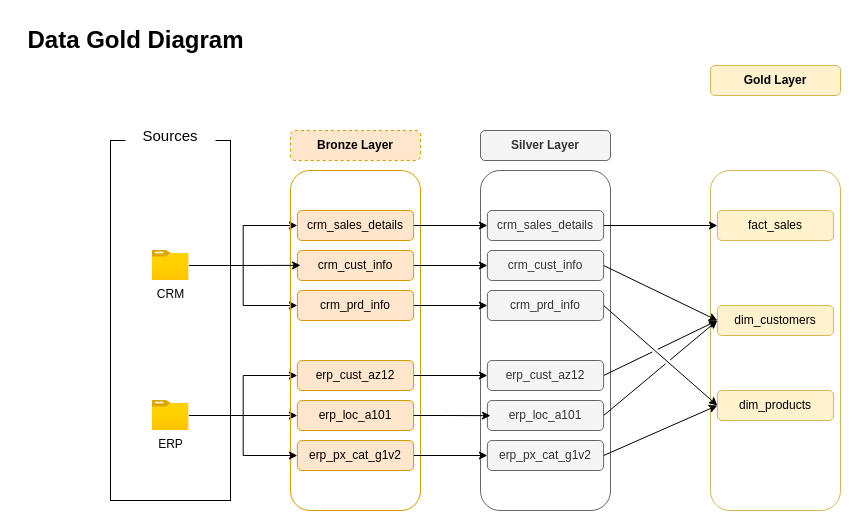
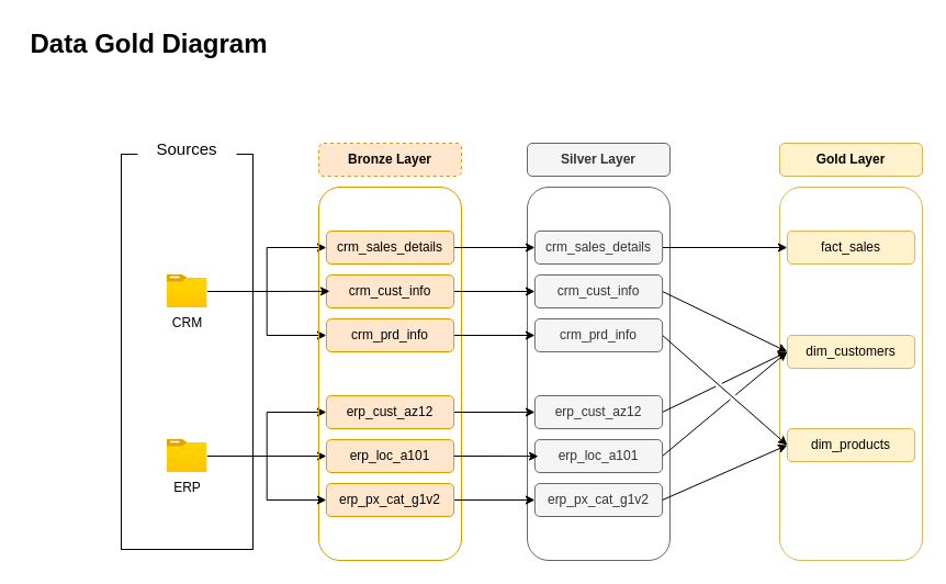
  <mxCell id="0" />
  <mxCell id="1" parent="0" />
  <mxCell id="2" value="&lt;font style=&quot;font-size: 24px;&quot;&gt;Data Gold Diagram&lt;/font&gt;" style="text;html=1;align=center;verticalAlign=middle;resizable=0;points=[];autosize=1;strokeColor=none;fillColor=none;fontStyle=1" parent="1" vertex="1"><mxGeometry x="20" y="20" width="230" height="40" as="geometry" /></mxCell>
  <mxCell id="3" value="" style="rounded=0;whiteSpace=wrap;html=1;fillColor=none;" parent="1" vertex="1"><mxGeometry x="110" y="140" width="120" height="360" as="geometry" /></mxCell>
  <mxCell id="4" value="&lt;font style=&quot;font-size: 15px;&quot;&gt;Sources&lt;/font&gt;" style="rounded=1;whiteSpace=wrap;html=1;fillColor=default;strokeColor=none;" parent="1" vertex="1"><mxGeometry x="125" y="120" width="90" height="30" as="geometry" /></mxCell>
  <mxCell id="5" style="edgeStyle=orthogonalEdgeStyle;rounded=0;orthogonalLoop=1;jettySize=auto;html=1;entryX=0;entryY=0.5;entryDx=0;entryDy=0;" parent="1" source="7" target="18" edge="1"><mxGeometry relative="1" as="geometry" /></mxCell>
  <mxCell id="6" style="edgeStyle=orthogonalEdgeStyle;rounded=0;orthogonalLoop=1;jettySize=auto;html=1;entryX=0;entryY=0.5;entryDx=0;entryDy=0;" parent="1" source="7" target="28" edge="1"><mxGeometry relative="1" as="geometry" /></mxCell>
  <mxCell id="7" value="CRM" style="image;aspect=fixed;html=1;points=[];align=center;fontSize=12;image=img/lib/azure2/general/Folder_Blank.svg;" parent="1" vertex="1"><mxGeometry x="151.52" y="250" width="36.96" height="30" as="geometry" /></mxCell>
  <mxCell id="8" style="edgeStyle=orthogonalEdgeStyle;rounded=0;orthogonalLoop=1;jettySize=auto;html=1;" parent="1" source="10" target="33" edge="1"><mxGeometry relative="1" as="geometry" /></mxCell>
  <mxCell id="9" style="edgeStyle=orthogonalEdgeStyle;rounded=0;orthogonalLoop=1;jettySize=auto;html=1;entryX=0;entryY=0.5;entryDx=0;entryDy=0;" parent="1" source="10" target="37" edge="1"><mxGeometry relative="1" as="geometry" /></mxCell>
  <mxCell id="10" value="ERP" style="image;aspect=fixed;html=1;points=[];align=center;fontSize=12;image=img/lib/azure2/general/Folder_Blank.svg;" parent="1" vertex="1"><mxGeometry x="151.52" y="400" width="36.96" height="30" as="geometry" /></mxCell>
  <mxCell id="11" value="" style="rounded=1;whiteSpace=wrap;html=1;fillColor=none;strokeColor=#d79b00;" parent="1" vertex="1"><mxGeometry x="290" y="170" width="130" height="340" as="geometry" /></mxCell>
  <mxCell id="12" value="" style="rounded=1;whiteSpace=wrap;html=1;fillColor=none;strokeColor=#666666;fontColor=#333333;" parent="1" vertex="1"><mxGeometry x="480" y="170" width="130" height="340" as="geometry" /></mxCell>
  <mxCell id="13" value="" style="rounded=1;whiteSpace=wrap;html=1;fillColor=none;strokeColor=#d6b656;" vertex="1" parent="1"><mxGeometry x="710" y="170" width="130" height="340" as="geometry" /></mxCell>
  <mxCell id="14" value="&lt;b&gt;Bronze Layer&lt;/b&gt;" style="rounded=1;whiteSpace=wrap;html=1;fillColor=#ffe6cc;strokeColor=#d79b00;dashed=1;" parent="1" vertex="1"><mxGeometry x="290" y="130" width="130" height="30" as="geometry" /></mxCell>
  <mxCell id="15" value="&lt;b&gt;Silver Layer&lt;/b&gt;" style="rounded=1;whiteSpace=wrap;html=1;fillColor=#f5f5f5;strokeColor=#666666;fontColor=#333333;" parent="1" vertex="1"><mxGeometry x="480" y="130" width="130" height="30" as="geometry" /></mxCell>
- <mxCell id="16" value="&lt;b&gt;Gold Layer&lt;/b&gt;" style="rounded=1;whiteSpace=wrap;html=1;fillColor=#fff2cc;strokeColor=#d6b656;" vertex="1" parent="1"><mxGeometry x="710" y="65" width="130" height="30" as="geometry" /></mxCell>
+ <mxCell id="16" value="&lt;b&gt;Gold Layer&lt;/b&gt;" style="rounded=1;whiteSpace=wrap;html=1;fillColor=#fff2cc;strokeColor=#d6b656;" vertex="1" parent="1"><mxGeometry x="710" y="130" width="130" height="30" as="geometry" /></mxCell>
  <mxCell id="17" style="edgeStyle=orthogonalEdgeStyle;rounded=0;orthogonalLoop=1;jettySize=auto;html=1;entryX=0;entryY=0.5;entryDx=0;entryDy=0;" parent="1" source="18" target="20" edge="1"><mxGeometry relative="1" as="geometry" /></mxCell>
  <mxCell id="18" value="crm_sales_details" style="rounded=1;whiteSpace=wrap;html=1;fillColor=#ffe6cc;strokeColor=#d79b00;" parent="1" vertex="1"><mxGeometry x="296.88" y="210" width="116.25" height="30" as="geometry" /></mxCell>
  <mxCell id="19" style="edgeStyle=orthogonalEdgeStyle;rounded=0;orthogonalLoop=1;jettySize=auto;html=1;entryX=0;entryY=0.5;entryDx=0;entryDy=0;" edge="1" parent="1" source="20" target="21"><mxGeometry relative="1" as="geometry" /></mxCell>
  <mxCell id="20" value="crm_sales_details" style="rounded=1;whiteSpace=wrap;html=1;fillColor=#f5f5f5;strokeColor=#666666;fontColor=#333333;" parent="1" vertex="1"><mxGeometry x="486.88" y="210" width="116.25" height="30" as="geometry" /></mxCell>
  <mxCell id="21" value="fact_sales" style="rounded=1;whiteSpace=wrap;html=1;fillColor=#fff2cc;strokeColor=#d6b656;" vertex="1" parent="1"><mxGeometry x="716.88" y="210" width="116.25" height="30" as="geometry" /></mxCell>
  <mxCell id="22" style="edgeStyle=orthogonalEdgeStyle;rounded=0;orthogonalLoop=1;jettySize=auto;html=1;entryX=0;entryY=0.5;entryDx=0;entryDy=0;" parent="1" source="23" target="25" edge="1"><mxGeometry relative="1" as="geometry" /></mxCell>
  <mxCell id="23" value="crm_cust_info" style="rounded=1;whiteSpace=wrap;html=1;fillColor=#ffe6cc;strokeColor=#d79b00;" parent="1" vertex="1"><mxGeometry x="296.88" y="250" width="116.25" height="30" as="geometry" /></mxCell>
  <mxCell id="24" style="rounded=0;orthogonalLoop=1;jettySize=auto;html=1;entryX=0;entryY=0.5;entryDx=0;entryDy=0;exitX=1;exitY=0.5;exitDx=0;exitDy=0;jumpStyle=gap;" edge="1" parent="1" source="25" target="26"><mxGeometry relative="1" as="geometry" /></mxCell>
  <mxCell id="25" value="crm_cust_info" style="rounded=1;whiteSpace=wrap;html=1;fillColor=#f5f5f5;strokeColor=#666666;fontColor=#333333;" parent="1" vertex="1"><mxGeometry x="486.88" y="250" width="116.25" height="30" as="geometry" /></mxCell>
  <mxCell id="26" value="dim_customers" style="rounded=1;whiteSpace=wrap;html=1;fillColor=#fff2cc;strokeColor=#d6b656;" vertex="1" parent="1"><mxGeometry x="716.88" y="305" width="116.25" height="30" as="geometry" /></mxCell>
  <mxCell id="27" style="edgeStyle=orthogonalEdgeStyle;rounded=0;orthogonalLoop=1;jettySize=auto;html=1;entryX=0;entryY=0.5;entryDx=0;entryDy=0;" parent="1" source="28" target="30" edge="1"><mxGeometry relative="1" as="geometry" /></mxCell>
  <mxCell id="28" value="crm_prd_info" style="rounded=1;whiteSpace=wrap;html=1;fillColor=#ffe6cc;strokeColor=#d79b00;" parent="1" vertex="1"><mxGeometry x="296.88" y="290" width="116.25" height="30" as="geometry" /></mxCell>
  <mxCell id="29" style="rounded=0;orthogonalLoop=1;jettySize=auto;html=1;entryX=0;entryY=0.5;entryDx=0;entryDy=0;exitX=1;exitY=0.5;exitDx=0;exitDy=0;jumpStyle=gap;" edge="1" parent="1" source="30" target="31"><mxGeometry relative="1" as="geometry" /></mxCell>
  <mxCell id="30" value="crm_prd_info" style="rounded=1;whiteSpace=wrap;html=1;fillColor=#f5f5f5;strokeColor=#666666;fontColor=#333333;" parent="1" vertex="1"><mxGeometry x="486.88" y="290" width="116.25" height="30" as="geometry" /></mxCell>
  <mxCell id="31" value="dim_products" style="rounded=1;whiteSpace=wrap;html=1;fillColor=#fff2cc;strokeColor=#d6b656;" vertex="1" parent="1"><mxGeometry x="716.88" y="390" width="116.25" height="30" as="geometry" /></mxCell>
  <mxCell id="32" style="edgeStyle=orthogonalEdgeStyle;rounded=0;orthogonalLoop=1;jettySize=auto;html=1;entryX=0.077;entryY=0.279;entryDx=0;entryDy=0;entryPerimeter=0;" parent="1" source="7" target="11" edge="1"><mxGeometry relative="1" as="geometry" /></mxCell>
  <mxCell id="33" value="erp_loc_a101" style="rounded=1;whiteSpace=wrap;html=1;fillColor=#ffe6cc;strokeColor=#d79b00;" parent="1" vertex="1"><mxGeometry x="296.87" y="400" width="116.25" height="30" as="geometry" /></mxCell>
  <mxCell id="34" style="rounded=0;orthogonalLoop=1;jettySize=auto;html=1;exitX=1;exitY=0.5;exitDx=0;exitDy=0;entryX=0;entryY=0.5;entryDx=0;entryDy=0;jumpStyle=gap;" edge="1" parent="1" source="35" target="26"><mxGeometry relative="1" as="geometry"><mxPoint x="710" y="320" as="targetPoint" /></mxGeometry></mxCell>
  <mxCell id="35" value="erp_loc_a101" style="rounded=1;whiteSpace=wrap;html=1;fillColor=#f5f5f5;strokeColor=#666666;fontColor=#333333;" parent="1" vertex="1"><mxGeometry x="486.87" y="400" width="116.25" height="30" as="geometry" /></mxCell>
  <mxCell id="36" style="edgeStyle=orthogonalEdgeStyle;rounded=0;orthogonalLoop=1;jettySize=auto;html=1;entryX=0;entryY=0.5;entryDx=0;entryDy=0;" parent="1" source="37" target="39" edge="1"><mxGeometry relative="1" as="geometry" /></mxCell>
  <mxCell id="37" value="erp_cust_az12" style="rounded=1;whiteSpace=wrap;html=1;fillColor=#ffe6cc;strokeColor=#d79b00;" parent="1" vertex="1"><mxGeometry x="296.87" y="360" width="116.25" height="30" as="geometry" /></mxCell>
  <mxCell id="38" style="rounded=0;orthogonalLoop=1;jettySize=auto;html=1;exitX=1;exitY=0.5;exitDx=0;exitDy=0;entryX=0;entryY=0.5;entryDx=0;entryDy=0;jumpStyle=gap;" edge="1" parent="1" source="39" target="26"><mxGeometry relative="1" as="geometry"><mxPoint x="710" y="320" as="targetPoint" /></mxGeometry></mxCell>
  <mxCell id="39" value="erp_cust_az12" style="rounded=1;whiteSpace=wrap;html=1;fillColor=#f5f5f5;strokeColor=#666666;fontColor=#333333;" parent="1" vertex="1"><mxGeometry x="486.87" y="360" width="116.25" height="30" as="geometry" /></mxCell>
  <mxCell id="40" style="edgeStyle=orthogonalEdgeStyle;rounded=0;orthogonalLoop=1;jettySize=auto;html=1;entryX=0;entryY=0.5;entryDx=0;entryDy=0;" parent="1" source="41" target="42" edge="1"><mxGeometry relative="1" as="geometry" /></mxCell>
  <mxCell id="41" value="erp_px_cat_g1v2" style="rounded=1;whiteSpace=wrap;html=1;fillColor=#ffe6cc;strokeColor=#d79b00;" parent="1" vertex="1"><mxGeometry x="296.87" y="440" width="116.25" height="30" as="geometry" /></mxCell>
  <mxCell id="42" value="erp_px_cat_g1v2" style="rounded=1;whiteSpace=wrap;html=1;fillColor=#f5f5f5;strokeColor=#666666;fontColor=#333333;" parent="1" vertex="1"><mxGeometry x="486.87" y="440" width="116.25" height="30" as="geometry" /></mxCell>
  <mxCell id="43" style="edgeStyle=orthogonalEdgeStyle;rounded=0;orthogonalLoop=1;jettySize=auto;html=1;entryX=0;entryY=0.5;entryDx=0;entryDy=0;" parent="1" source="10" target="41" edge="1"><mxGeometry relative="1" as="geometry" /></mxCell>
  <mxCell id="44" style="edgeStyle=orthogonalEdgeStyle;rounded=0;orthogonalLoop=1;jettySize=auto;html=1;entryX=0.077;entryY=0.721;entryDx=0;entryDy=0;entryPerimeter=0;" parent="1" source="33" target="12" edge="1"><mxGeometry relative="1" as="geometry" /></mxCell>
  <mxCell id="45" style="rounded=0;orthogonalLoop=1;jettySize=auto;html=1;entryX=0;entryY=0.5;entryDx=0;entryDy=0;exitX=1;exitY=0.5;exitDx=0;exitDy=0;jumpStyle=gap;" edge="1" parent="1" source="42" target="31"><mxGeometry relative="1" as="geometry" /></mxCell>
